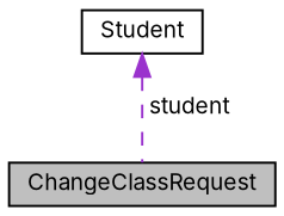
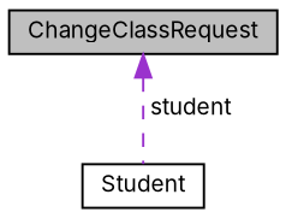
  digraph {
    fontname=Inter
    node [color=black fontname=Inter fontsize=10 shape=record style=filled]
    n1 [fillcolor=grey75 fontcolor=black height=0.2 label=ChangeClassRequest width=0.4]
    n2 [fillcolor=white height=0.2 label=Student width=0.4]
-   n2 -> n1 [color=darkorchid3 dir=back fontname=Inter fontsize=10 label=" student" labelfontname=Helvetica labelfontsize=10 style=dashed]
+   n1 -> n2 [color=darkorchid3 dir=back fontname=Inter fontsize=10 label=" student" labelfontname=Helvetica labelfontsize=10 style=dashed]
  }
